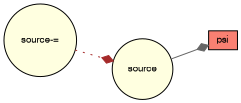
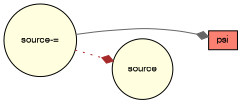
  digraph {
    rankdir=LR
    node [color=black fillcolor=lightyellow fontname=FreeSans fontsize=10 shape=circle style=filled]
    edge [arrowhead=diamond fontname=FreeSans fontsize=10 labelfontname=FreeSans labelfontsize=10]
    n1 [fontcolor=black height=0.2 label="source-=" width=0.4]
    n2 [fillcolor=salmon height=0.2 label=psi shape=box width=0.4]
    n3 [height=0.2 label=source width=0.4]
-   n3 -> n2 [color=gray40 style=solid]
+   n1 -> n2 [color=gray40 style=solid]
    n1 -> n3 [color=brown style=dotted]
  }
